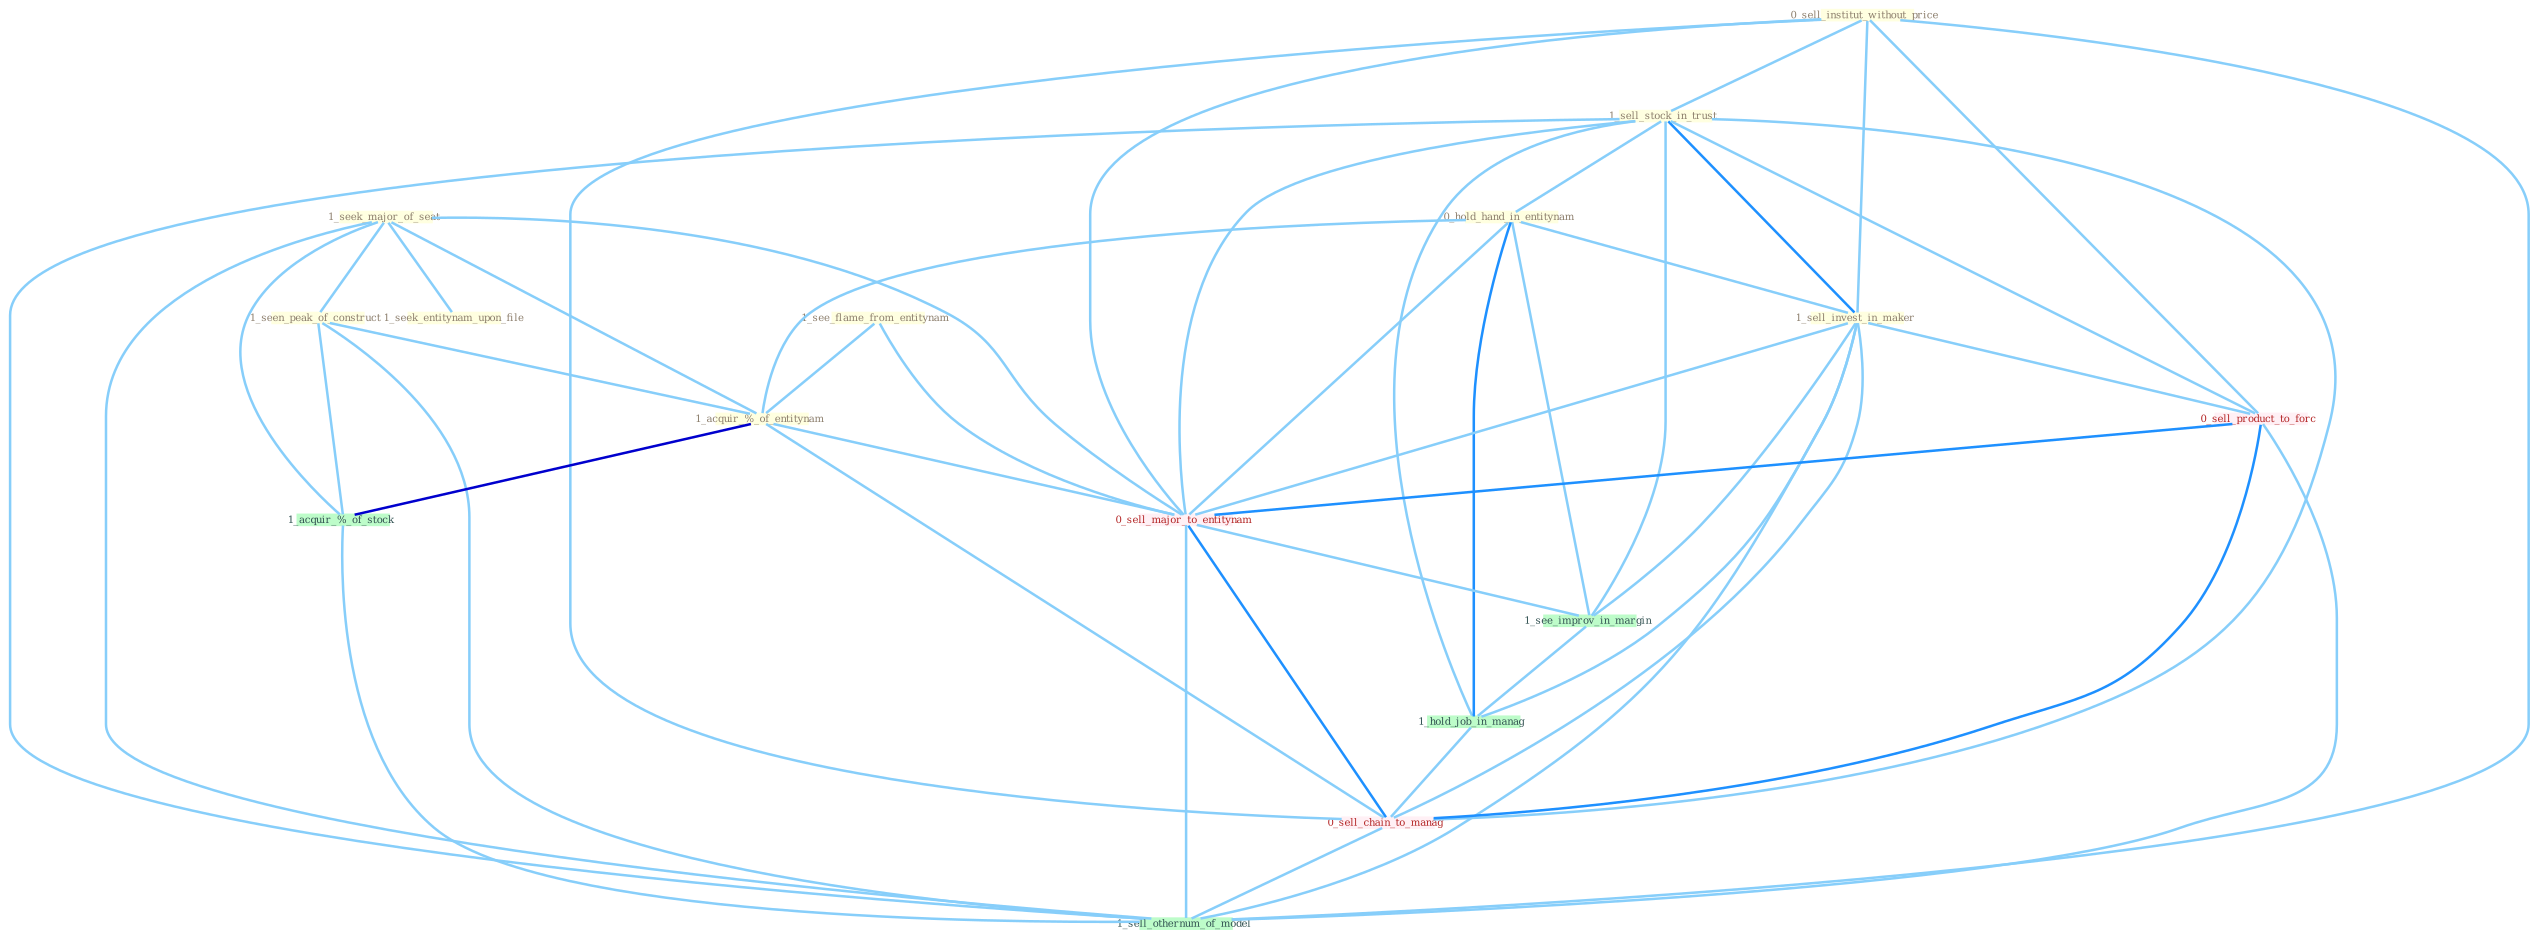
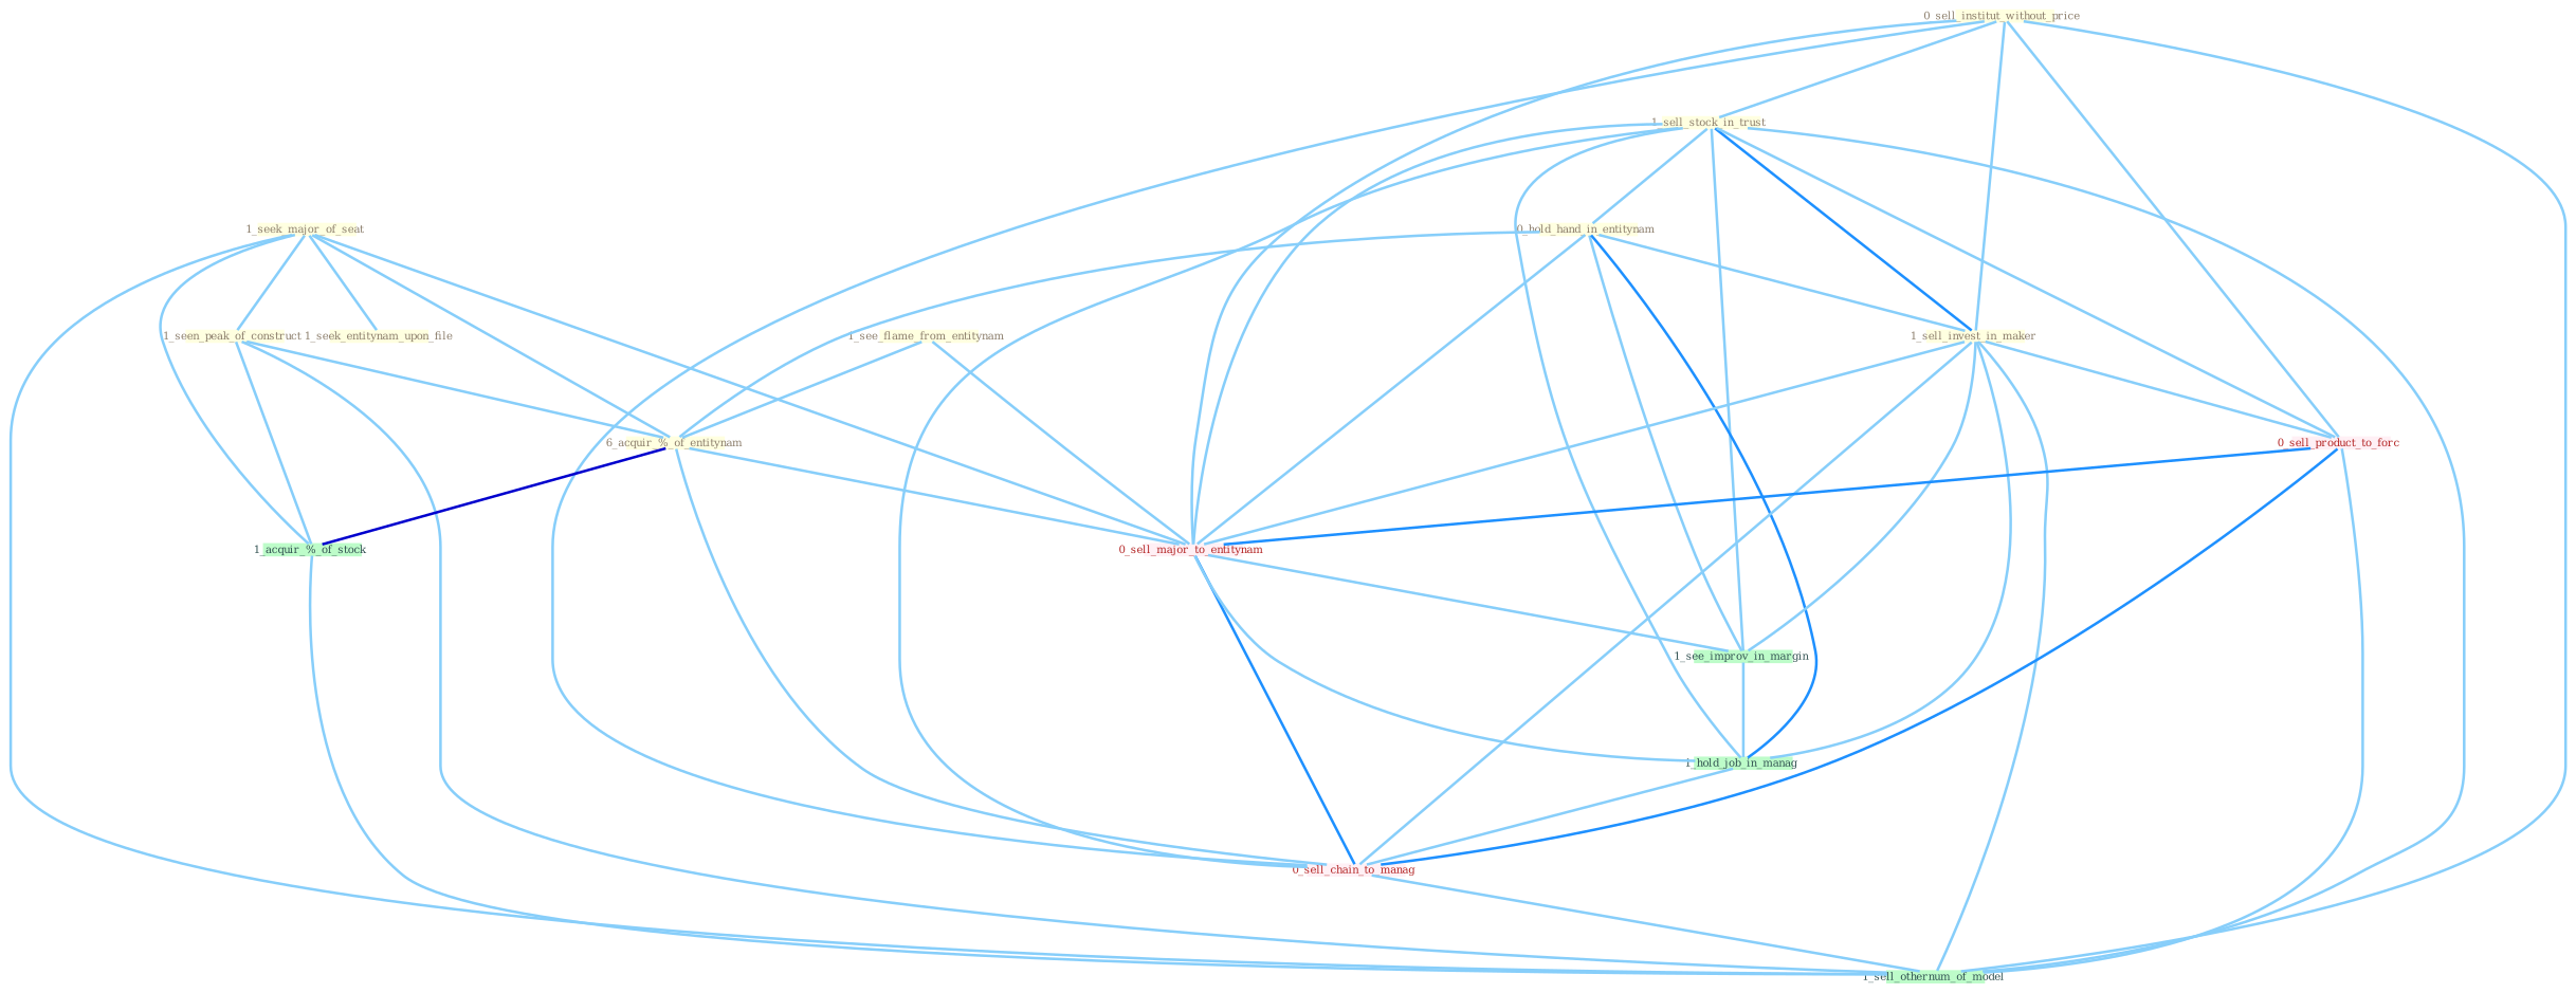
  graph {
    node [color="#ffffe0" fixedsize=true fontcolor="#8b7d6b" fontsize=4 shape=polygon style=filled]
    edge [color="#87cefa" w=1]
    "1_seek_major_of_seat " [height=.06 width=.5]
    "0_sell_institut_without_price " [height=.06 width=.5]
    "1_seen_peak_of_construct " [height=.06 width=.5]
    n4 [height=.06 label="1_seek_entitynam_upon_file" width=.5]
    "1_see_flame_from_entitynam " [height=.06 width=.5]
    "1_sell_stock_in_trust " [height=.06 width=.5]
    "0_hold_hand_in_entitynam " [height=.06 width=.5]
    "1_sell_invest_in_maker " [height=.06 width=.5]
-   "1_acquir_%_of_entitynam " [height=.06 width=.5]
+   "1_acquir_%_of_entitynam " [height=.06 width=.5 label="6_acquir_%_of_entitynam"]
    "0_sell_product_to_forc " [color="#fff0f5" fontcolor="#b22222" height=.06 width=.5]
    "0_sell_major_to_entitynam " [color="#fff0f5" fontcolor="#b22222" height=.06 width=.5]
    "0_sell_chain_to_manag " [color="#fff0f5" fontcolor="#b22222" height=.06 width=.5]
    "1_acquir_%_of_stock " [color="#BDFCC9" fontcolor="#2f4f4f" height=.06 width=.5]
    "1_sell_othernum_of_model " [color="#BDFCC9" fontcolor="#2f4f4f" height=.06 width=.5]
    "1_see_improv_in_margin " [color="#BDFCC9" fontcolor="#2f4f4f" height=.06 width=.5]
    "1_hold_job_in_manag " [color="#BDFCC9" fontcolor="#2f4f4f" height=.06 width=.5]
    subgraph sub_1 {
      "1_seek_major_of_seat "
      "0_sell_institut_without_price "
      "1_seen_peak_of_construct "
      n4
      "1_see_flame_from_entitynam "
      "1_sell_stock_in_trust "
      "0_hold_hand_in_entitynam "
      "1_sell_invest_in_maker "
      "1_acquir_%_of_entitynam "
    }
    subgraph sub_2 {
      "0_sell_product_to_forc "
      "0_sell_major_to_entitynam "
      "0_sell_chain_to_manag "
    }
    "1_seek_major_of_seat " -- "1_seen_peak_of_construct "
    "1_seek_major_of_seat " -- n4
    "1_seek_major_of_seat " -- "1_acquir_%_of_entitynam "
    "1_seek_major_of_seat " -- "0_sell_major_to_entitynam "
    "1_seek_major_of_seat " -- "1_acquir_%_of_stock "
    "1_seek_major_of_seat " -- "1_sell_othernum_of_model "
    "0_sell_institut_without_price " -- "1_sell_stock_in_trust "
    "0_sell_institut_without_price " -- "1_sell_invest_in_maker "
    "0_sell_institut_without_price " -- "0_sell_product_to_forc "
    "0_sell_institut_without_price " -- "0_sell_major_to_entitynam "
    "0_sell_institut_without_price " -- "0_sell_chain_to_manag "
    "0_sell_institut_without_price " -- "1_sell_othernum_of_model "
    "1_seen_peak_of_construct " -- "1_acquir_%_of_entitynam "
    "1_seen_peak_of_construct " -- "1_acquir_%_of_stock "
    "1_seen_peak_of_construct " -- "1_sell_othernum_of_model "
    "1_see_flame_from_entitynam " -- "1_acquir_%_of_entitynam "
    "1_see_flame_from_entitynam " -- "0_sell_major_to_entitynam "
    "1_sell_stock_in_trust " -- "0_hold_hand_in_entitynam "
    "1_sell_stock_in_trust " -- "1_sell_invest_in_maker " [color="#1e90ff" w=2]
    "1_sell_stock_in_trust " -- "0_sell_product_to_forc "
    "1_sell_stock_in_trust " -- "0_sell_major_to_entitynam "
    "1_sell_stock_in_trust " -- "0_sell_chain_to_manag "
    "1_sell_stock_in_trust " -- "1_sell_othernum_of_model "
    "1_sell_stock_in_trust " -- "1_see_improv_in_margin "
    "1_sell_stock_in_trust " -- "1_hold_job_in_manag "
    "0_hold_hand_in_entitynam " -- "1_sell_invest_in_maker "
    "0_hold_hand_in_entitynam " -- "1_acquir_%_of_entitynam "
    "0_hold_hand_in_entitynam " -- "0_sell_major_to_entitynam "
    "0_hold_hand_in_entitynam " -- "1_see_improv_in_margin "
    "0_hold_hand_in_entitynam " -- "1_hold_job_in_manag " [color="#1e90ff" w=2]
    "1_sell_invest_in_maker " -- "0_sell_product_to_forc "
    "1_sell_invest_in_maker " -- "0_sell_major_to_entitynam "
    "1_sell_invest_in_maker " -- "0_sell_chain_to_manag "
    "1_sell_invest_in_maker " -- "1_sell_othernum_of_model "
    "1_sell_invest_in_maker " -- "1_see_improv_in_margin "
    "1_sell_invest_in_maker " -- "1_hold_job_in_manag "
    "1_acquir_%_of_entitynam " -- "0_sell_major_to_entitynam "
    "1_acquir_%_of_entitynam " -- "0_sell_chain_to_manag "
    "1_acquir_%_of_entitynam " -- "1_acquir_%_of_stock " [color="#0000cd" w=3]
    "0_sell_product_to_forc " -- "0_sell_major_to_entitynam " [color="#1e90ff" w=2]
    "0_sell_product_to_forc " -- "0_sell_chain_to_manag " [color="#1e90ff" w=2]
    "0_sell_product_to_forc " -- "1_sell_othernum_of_model "
    "0_sell_major_to_entitynam " -- "0_sell_chain_to_manag " [color="#1e90ff" w=2]
-   "0_sell_major_to_entitynam " -- "1_sell_othernum_of_model "
+   "0_sell_major_to_entitynam " -- "1_hold_job_in_manag "
    "0_sell_major_to_entitynam " -- "1_see_improv_in_margin "
    "0_sell_chain_to_manag " -- "1_sell_othernum_of_model "
    "1_acquir_%_of_stock " -- "1_sell_othernum_of_model "
    "1_see_improv_in_margin " -- "1_hold_job_in_manag "
    "1_hold_job_in_manag " -- "0_sell_chain_to_manag "
  }
